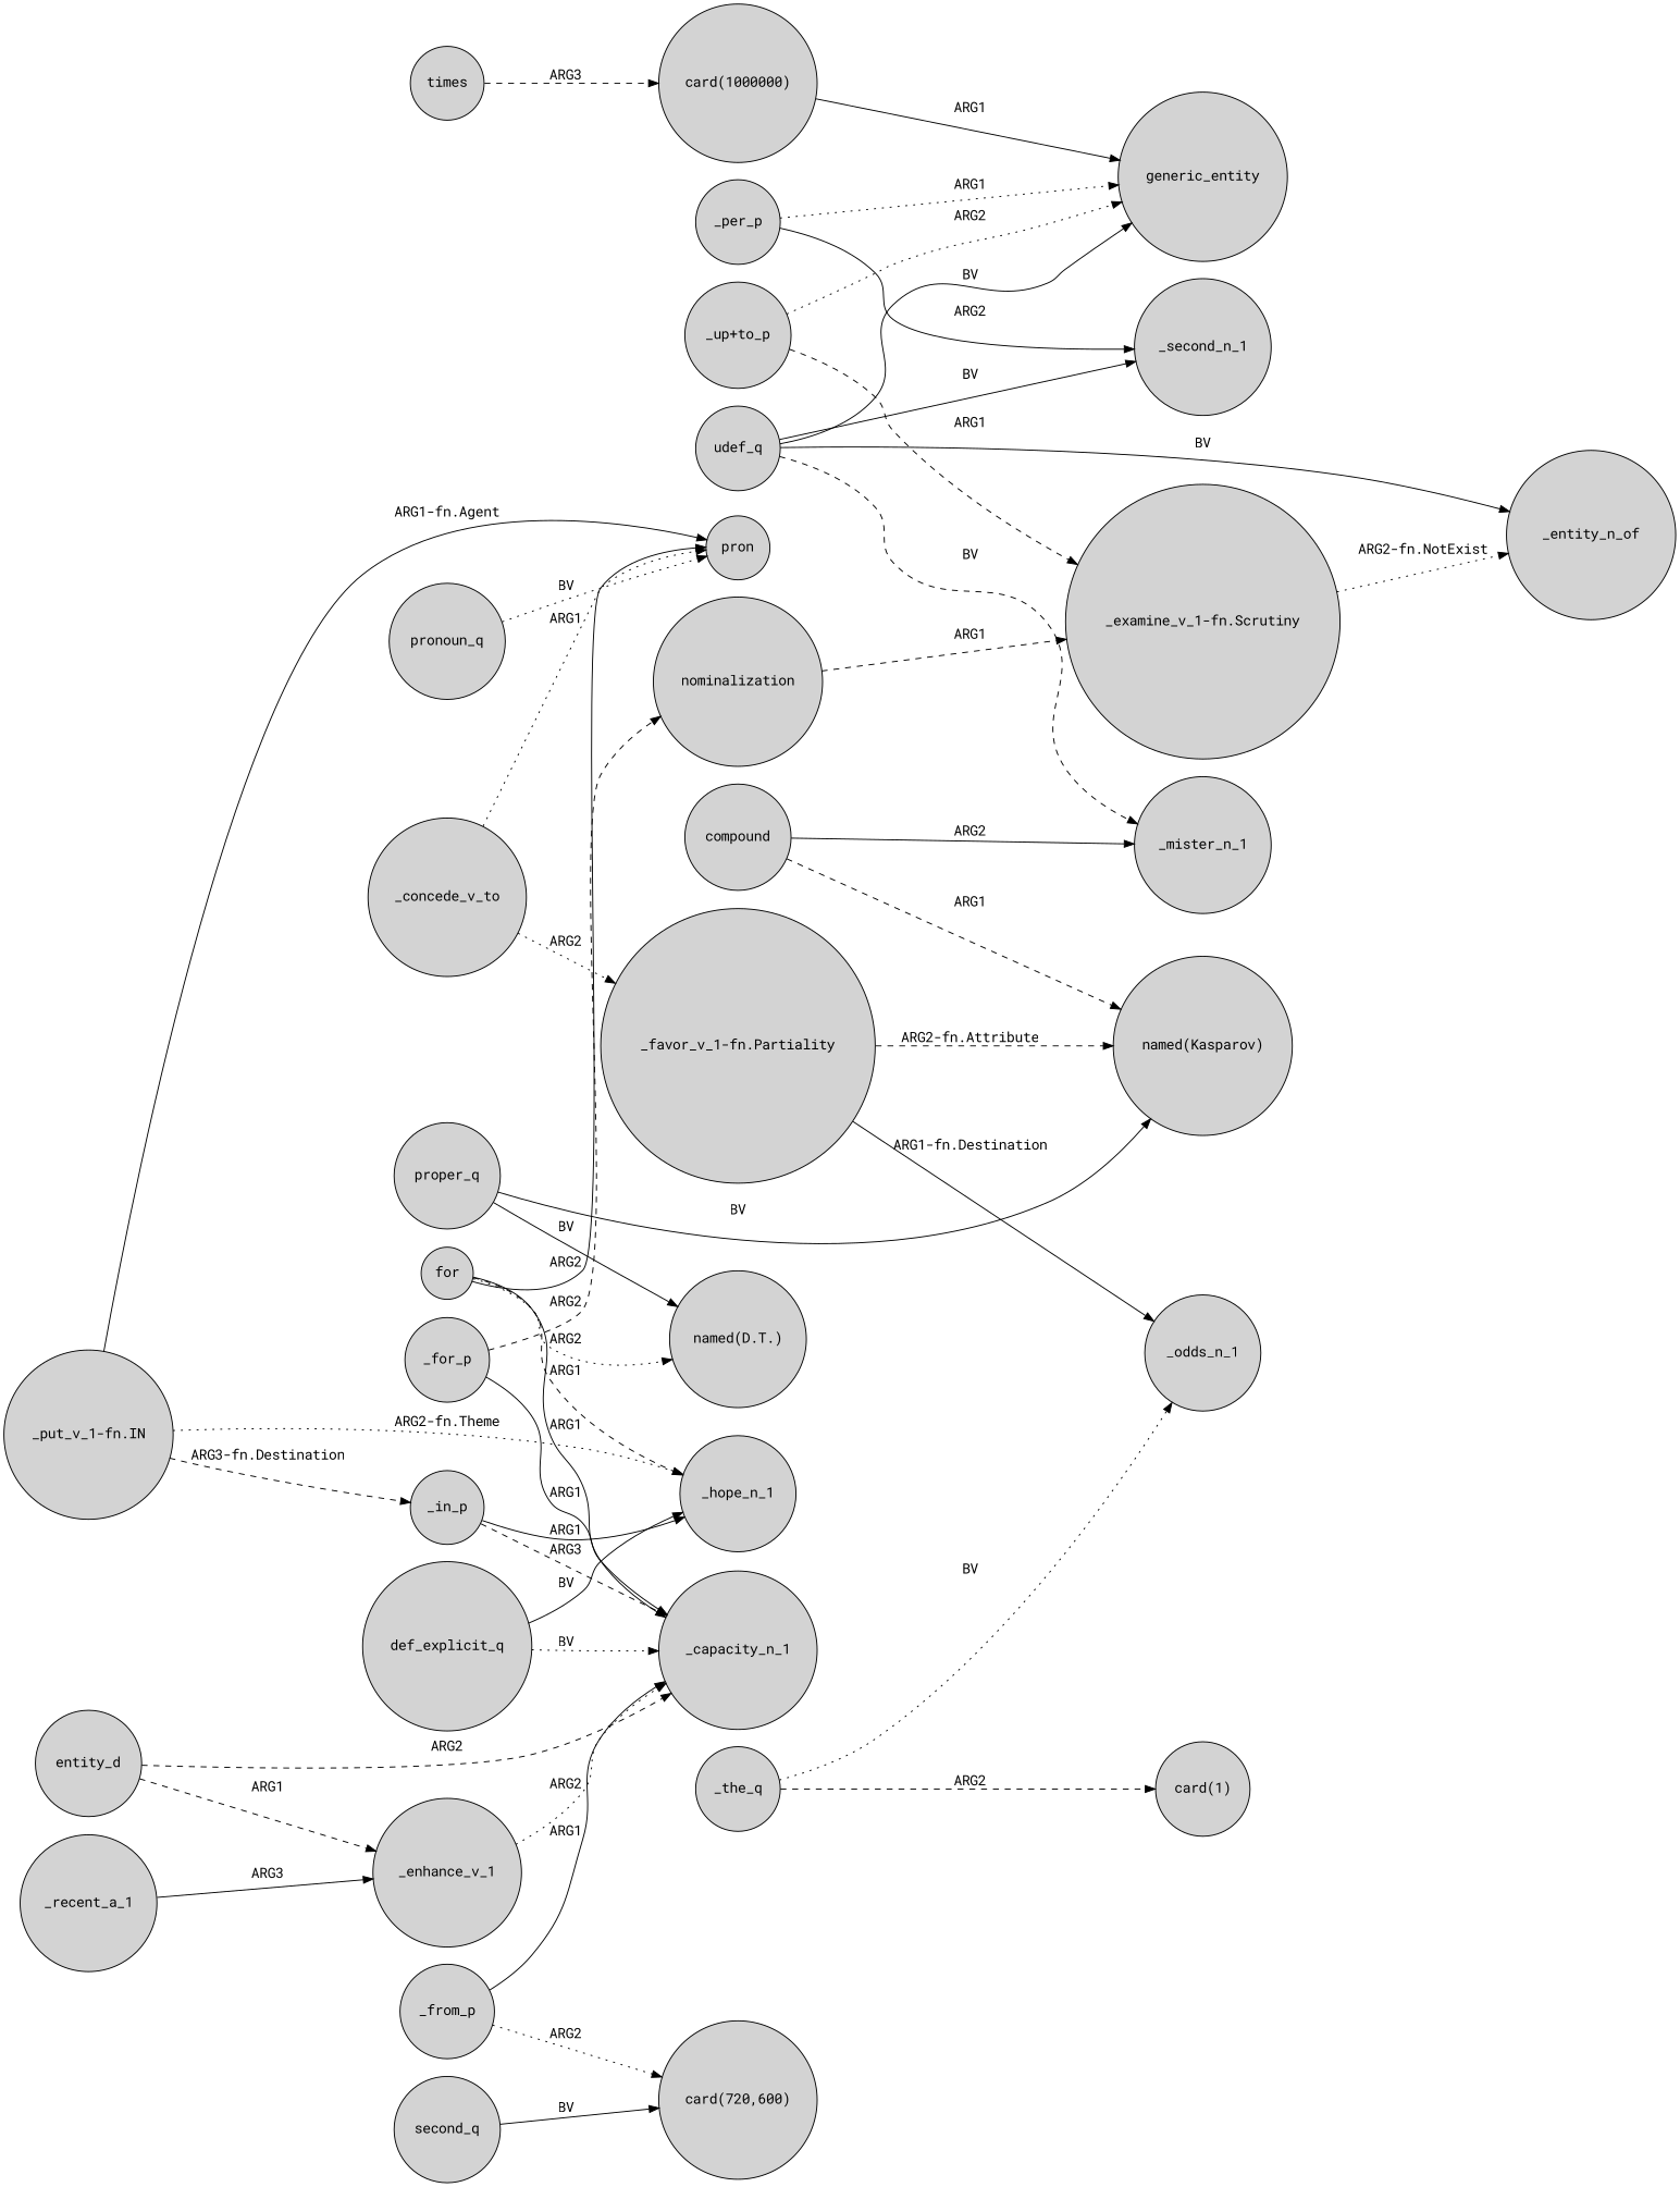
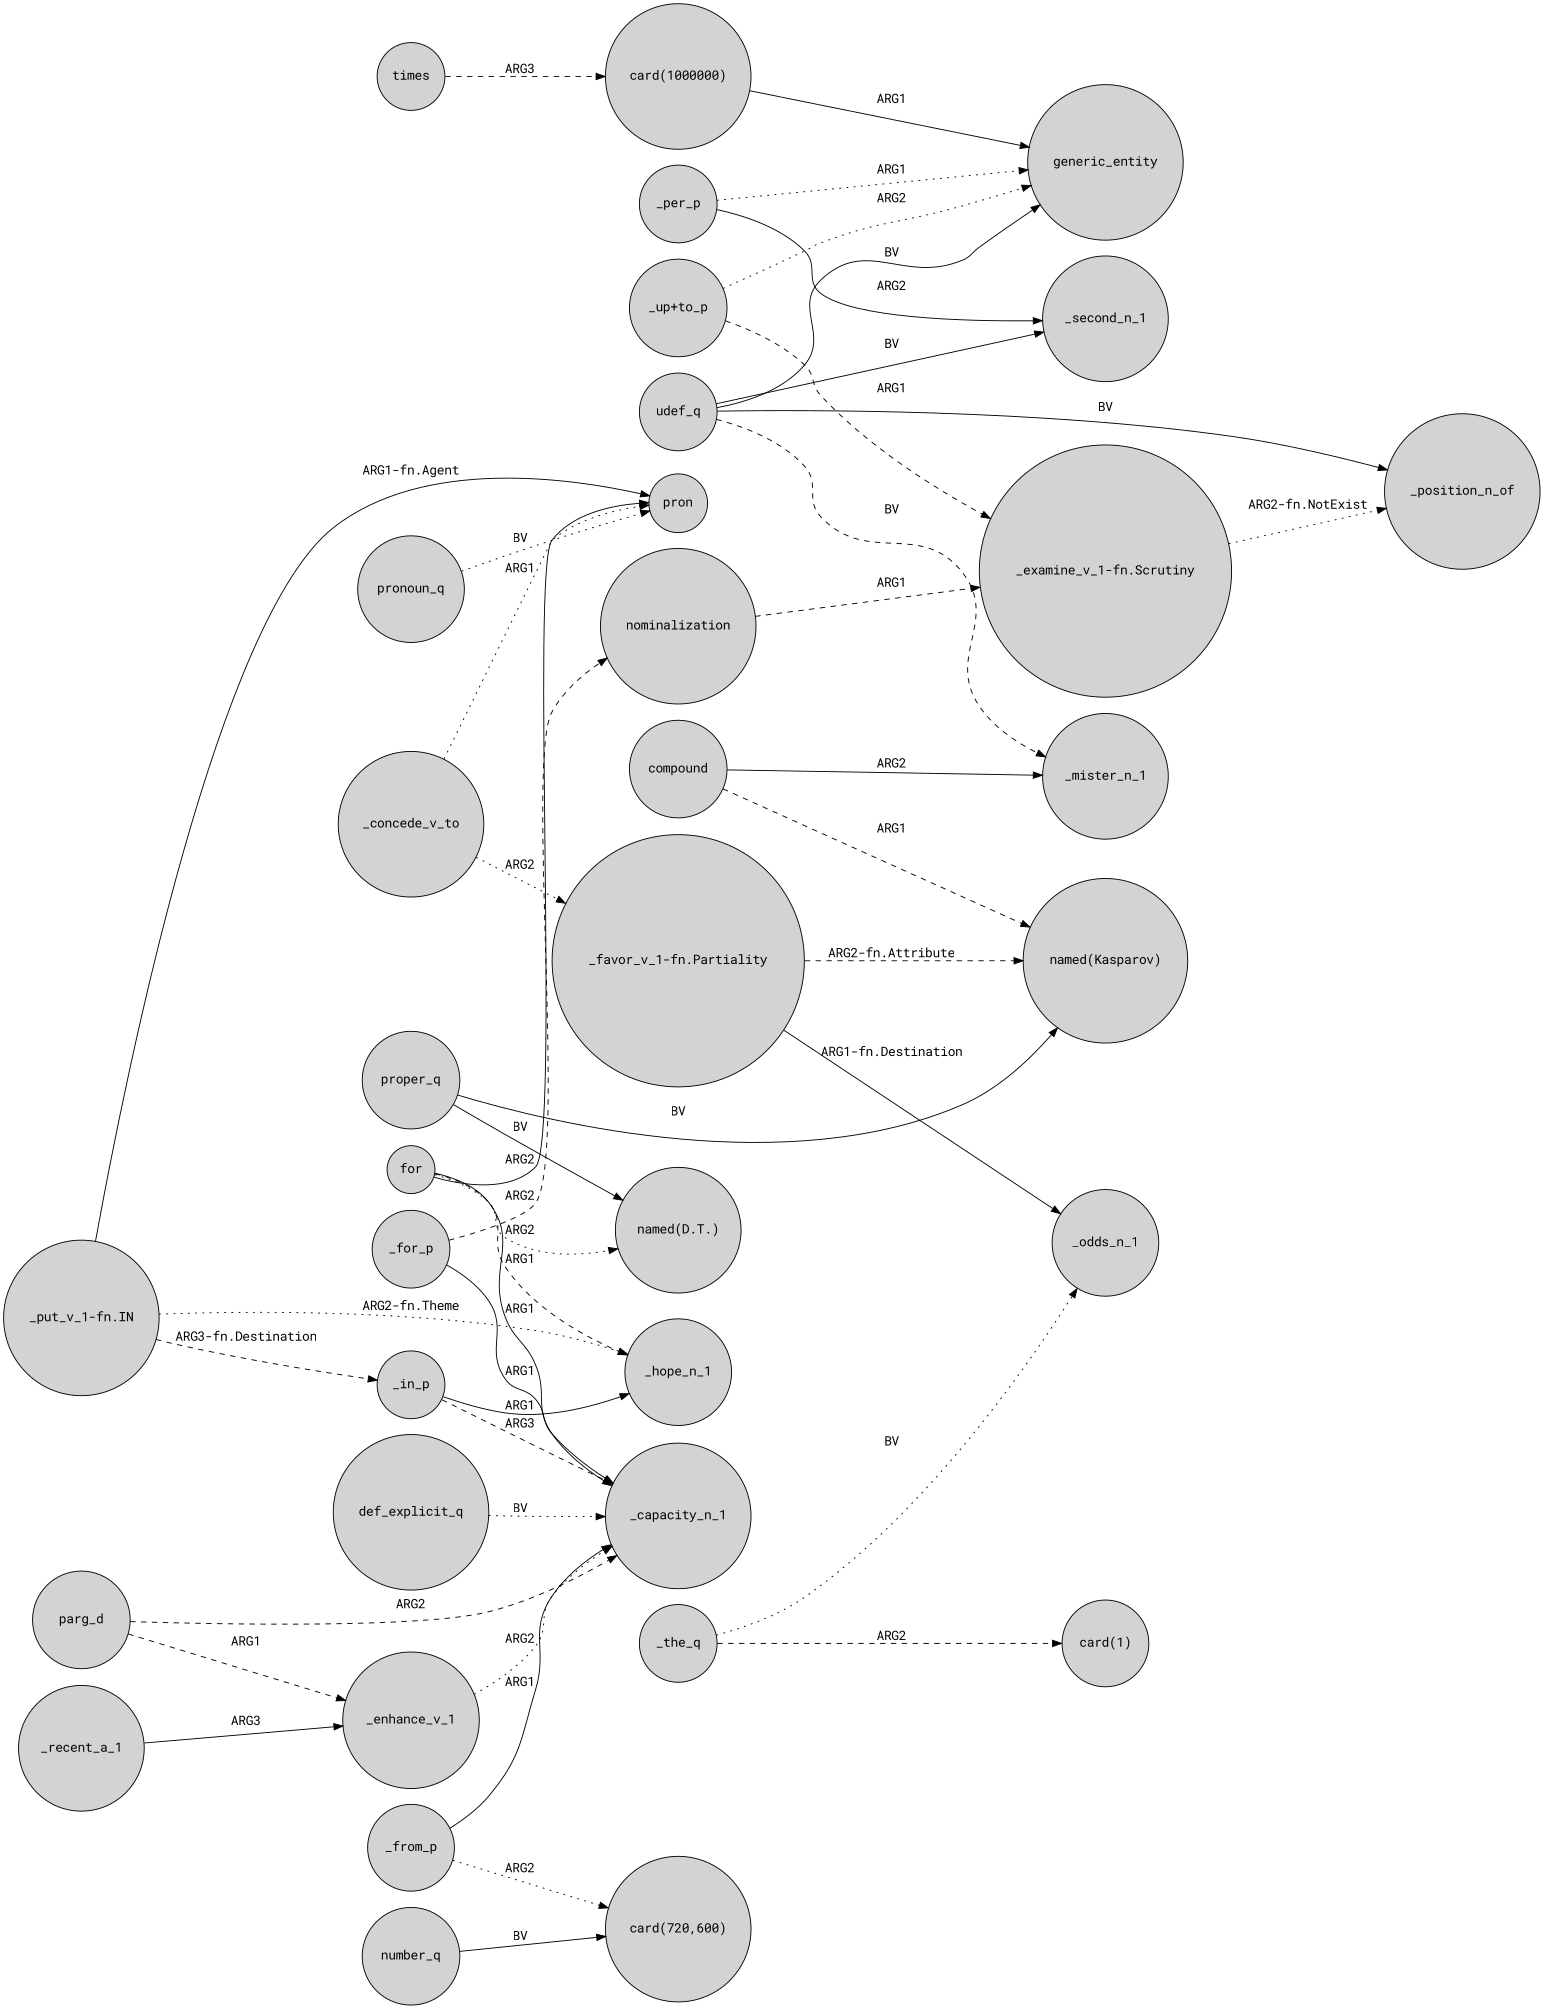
  digraph {
    fontname="Roboto Mono"
    rankdir=LR
    node [fontname="Roboto Mono" shape=circle style=filled]
    edge [fontname="Roboto Mono" style=solid]
    "card(1000000)"
    generic_entity
    n3 [label=for]
    "named(D.T.)"
    pron
    _capacity_n_1
    _hope_n_1
    _recent_a_1
    _enhance_v_1
    "_put_v_1-fn.IN"
    _in_p
    _concede_v_to
    "_favor_v_1-fn.Partiality"
    "named(Kasparov)"
    _odds_n_1
    _per_p
    _second_n_1
    _for_p
    nominalization
    "_examine_v_1-fn.Scrutiny"
    udef_q
    _mister_n_1
-   _position_n_of [label=_entity_n_of]
+   _position_n_of
    def_explicit_q
    _from_p
    n26 [label="card(720,600)"]
    proper_q
    compound
-   parg_d [label=entity_d]
+   parg_d
    "_up+to_p"
    pronoun_q
-   number_q [label=second_q]
+   number_q
    times
    _the_q
    "card(1)"
    "card(1000000)" -> generic_entity [label=ARG1]
    n3 -> "named(D.T.)" [label=ARG2 style=dotted]
    n3 -> pron [label=ARG2]
    n3 -> _capacity_n_1 [label=ARG1]
    n3 -> _hope_n_1 [label=ARG1 style=dashed]
    _recent_a_1 -> _enhance_v_1 [label=ARG3]
    _enhance_v_1 -> _capacity_n_1 [label=ARG2 style=dotted]
    "_put_v_1-fn.IN" -> pron [label="ARG1-fn.Agent"]
    "_put_v_1-fn.IN" -> _hope_n_1 [label="ARG2-fn.Theme" style=dotted]
    "_put_v_1-fn.IN" -> _in_p [label="ARG3-fn.Destination" style=dashed]
    _in_p -> _capacity_n_1 [label=ARG3 style=dashed]
    _in_p -> _hope_n_1 [label=ARG1]
    _concede_v_to -> pron [label=ARG1 style=dotted]
    _concede_v_to -> "_favor_v_1-fn.Partiality" [label=ARG2 style=dotted]
    "_favor_v_1-fn.Partiality" -> "named(Kasparov)" [label="ARG2-fn.Attribute" style=dashed]
    "_favor_v_1-fn.Partiality" -> _odds_n_1 [label="ARG1-fn.Destination"]
    _per_p -> generic_entity [label=ARG1 style=dotted]
    _per_p -> _second_n_1 [label=ARG2]
    _for_p -> _capacity_n_1 [label=ARG1]
    _for_p -> nominalization [label=ARG2 style=dashed]
    nominalization -> "_examine_v_1-fn.Scrutiny" [label=ARG1 style=dashed]
    "_examine_v_1-fn.Scrutiny" -> _position_n_of [label="ARG2-fn.NotExist" style=dotted]
    udef_q -> generic_entity [label=BV]
    udef_q -> _second_n_1 [label=BV]
    udef_q -> _mister_n_1 [label=BV style=dashed]
    udef_q -> _position_n_of [label=BV]
    def_explicit_q -> _capacity_n_1 [label=BV style=dotted]
-   def_explicit_q -> _hope_n_1 [label=BV]
    _from_p -> _capacity_n_1 [label=ARG1]
    _from_p -> n26 [label=ARG2 style=dotted]
    proper_q -> "named(D.T.)" [label=BV]
    proper_q -> "named(Kasparov)" [label=BV]
    compound -> "named(Kasparov)" [label=ARG1 style=dashed]
    compound -> _mister_n_1 [label=ARG2]
    parg_d -> _capacity_n_1 [label=ARG2 style=dashed]
    parg_d -> _enhance_v_1 [label=ARG1 style=dashed]
    "_up+to_p" -> generic_entity [label=ARG2 style=dotted]
    "_up+to_p" -> "_examine_v_1-fn.Scrutiny" [label=ARG1 style=dashed]
    pronoun_q -> pron [label=BV style=dotted]
    number_q -> n26 [label=BV]
    times -> "card(1000000)" [label=ARG3 style=dashed]
    _the_q -> _odds_n_1 [label=BV style=dotted]
    _the_q -> "card(1)" [label=ARG2 style=dashed]
  }
